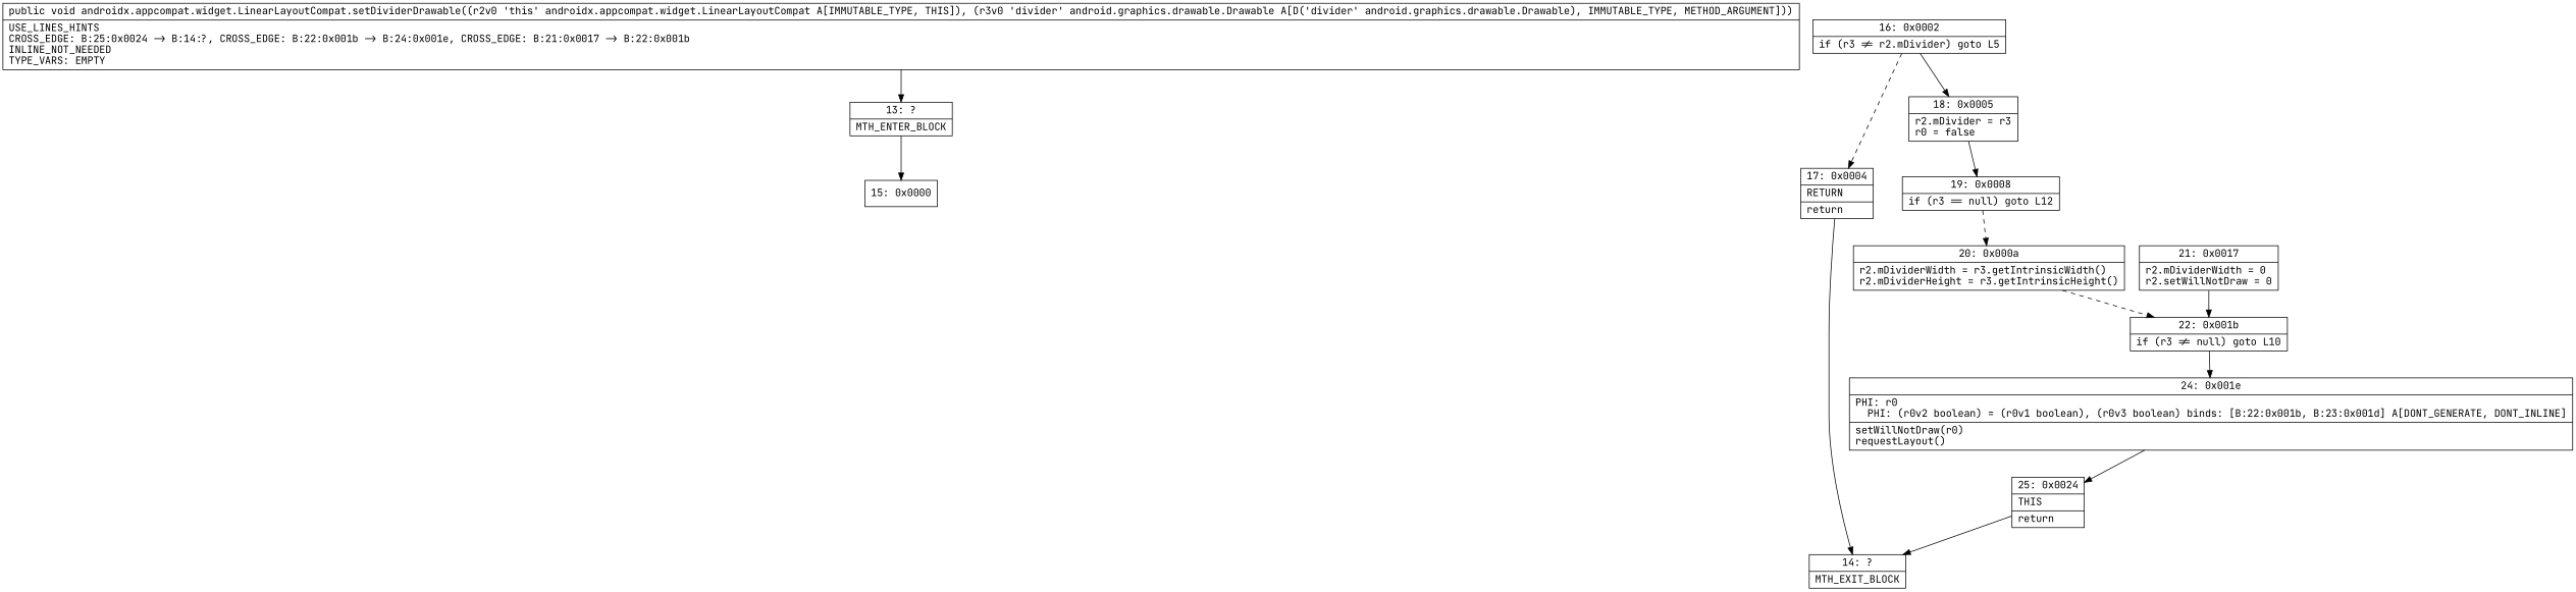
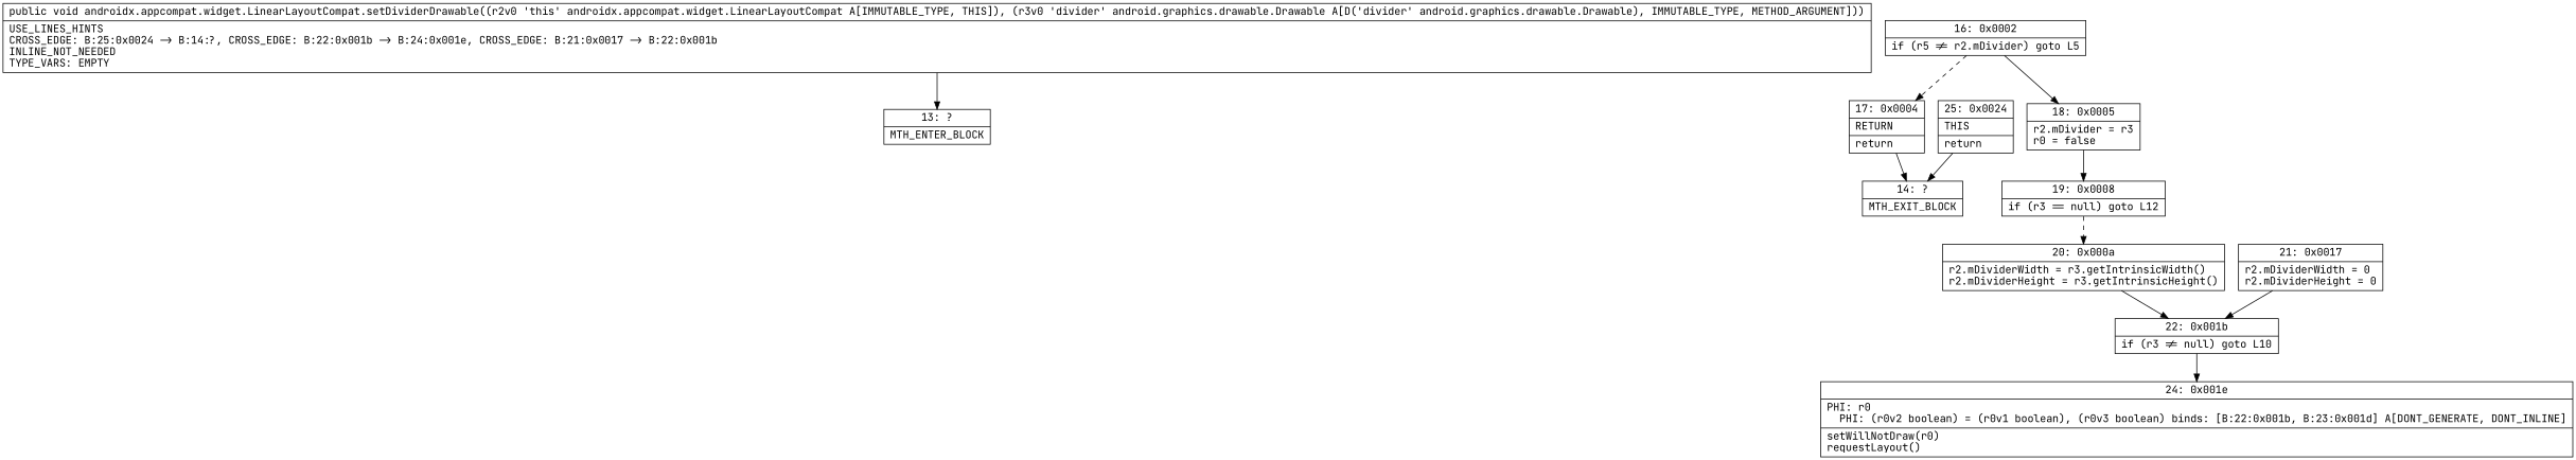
  digraph {
    fontname="JetBrains Mono"
    node [fontname="JetBrains Mono" shape=record]
    edge [fontname="JetBrains Mono"]
    n1 [label="{13\:\ ?|MTH_ENTER_BLOCK\l}"]
-   n2 [label="{15\:\ 0x0000}"]
-   n3 [label="{16\:\ 0x0002|if (r3 != r2.mDivider) goto L5\l}"]
+   n3 [label="{16\:\ 0x0002|if (r5 != r2.mDivider) goto L5\l}"]
    n4 [label="{17\:\ 0x0004|RETURN\l|return\l}"]
    n5 [label="{18\:\ 0x0005|r2.mDivider = r3\lr0 = false\l}"]
    n6 [label="{14\:\ ?|MTH_EXIT_BLOCK\l}"]
    n7 [label="{19\:\ 0x0008|if (r3 == null) goto L12\l}"]
    n8 [label="{20\:\ 0x000a|r2.mDividerWidth = r3.getIntrinsicWidth()\lr2.mDividerHeight = r3.getIntrinsicHeight()\l}"]
    n9 [label="{22\:\ 0x001b|if (r3 != null) goto L10\l}"]
-   n10 [label="{21\:\ 0x0017|r2.mDividerWidth = 0\lr2.setWillNotDraw = 0\l}"]
+   n10 [label="{21\:\ 0x0017|r2.mDividerWidth = 0\lr2.mDividerHeight = 0\l}"]
    n11 [label="{24\:\ 0x001e|PHI: r0 \l  PHI: (r0v2 boolean) = (r0v1 boolean), (r0v3 boolean) binds: [B:22:0x001b, B:23:0x001d] A[DONT_GENERATE, DONT_INLINE]\l|setWillNotDraw(r0)\lrequestLayout()\l}"]
    n12 [label="{25\:\ 0x0024|THIS\l|return\l}"]
    n13 [label="{public void androidx.appcompat.widget.LinearLayoutCompat.setDividerDrawable((r2v0 'this' androidx.appcompat.widget.LinearLayoutCompat A[IMMUTABLE_TYPE, THIS]), (r3v0 'divider' android.graphics.drawable.Drawable A[D('divider' android.graphics.drawable.Drawable), IMMUTABLE_TYPE, METHOD_ARGUMENT]))  | USE_LINES_HINTS\lCROSS_EDGE: B:25:0x0024 \-\> B:14:?, CROSS_EDGE: B:22:0x001b \-\> B:24:0x001e, CROSS_EDGE: B:21:0x0017 \-\> B:22:0x001b\lINLINE_NOT_NEEDED\lTYPE_VARS: EMPTY\l}"]
-   n1 -> n2
    n3 -> n4 [style=dashed]
    n3 -> n5
    n4 -> n6
    n5 -> n7
    n7 -> n8 [style=dashed]
-   n8 -> n9 [style=dashed]
+   n8 -> n9
    n9 -> n11
    n10 -> n9
-   n11 -> n12
    n12 -> n6
    n13 -> n1
  }
